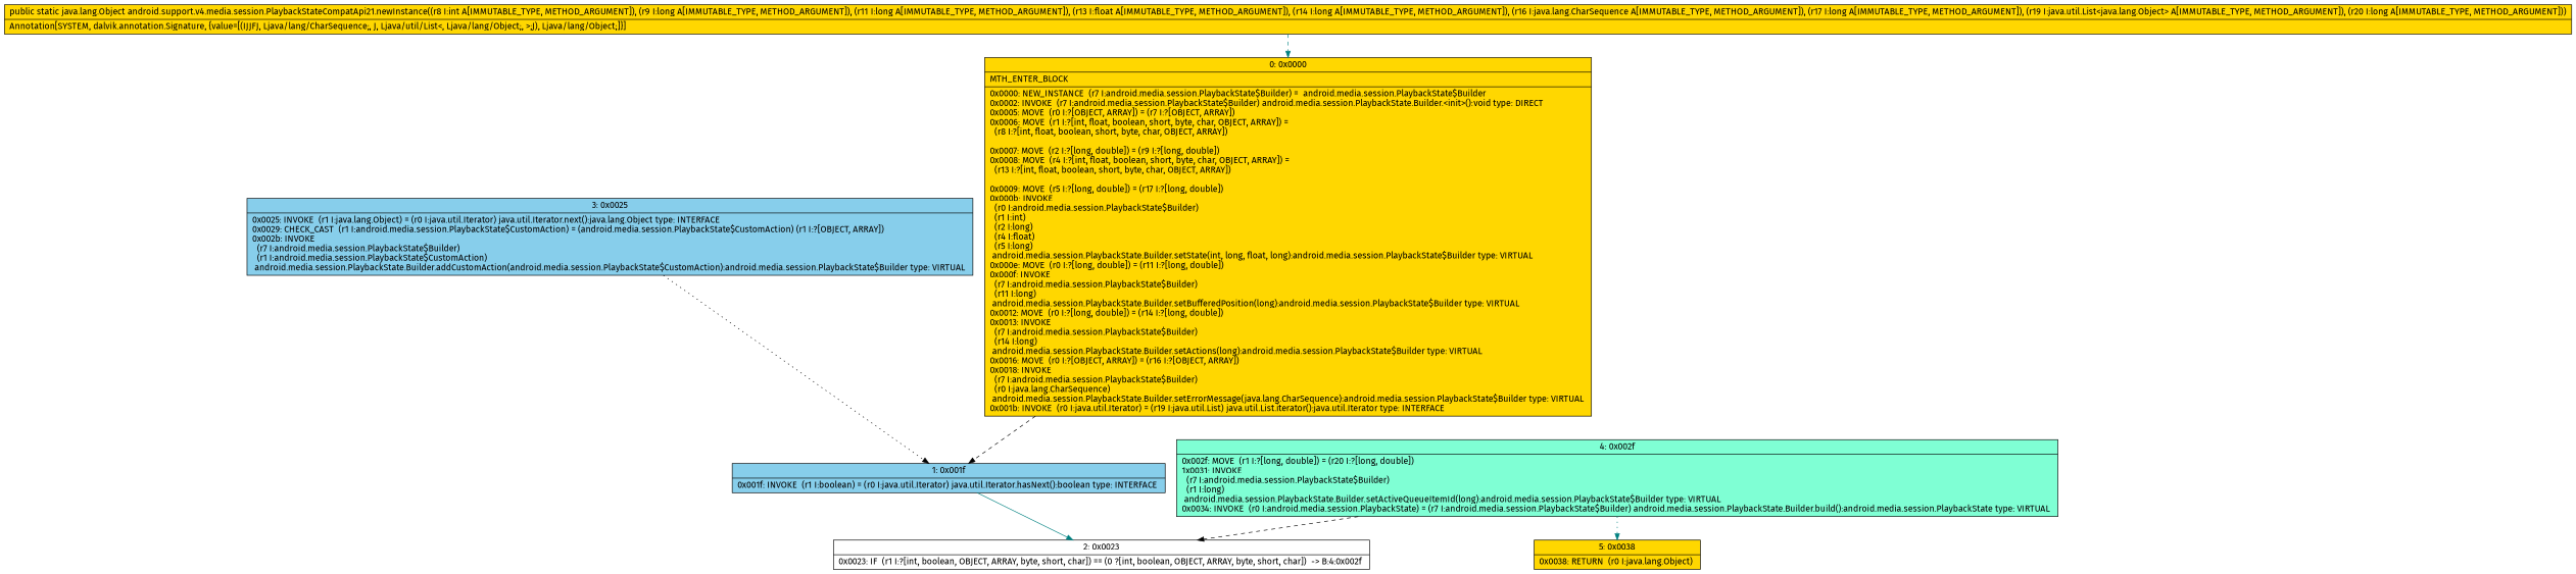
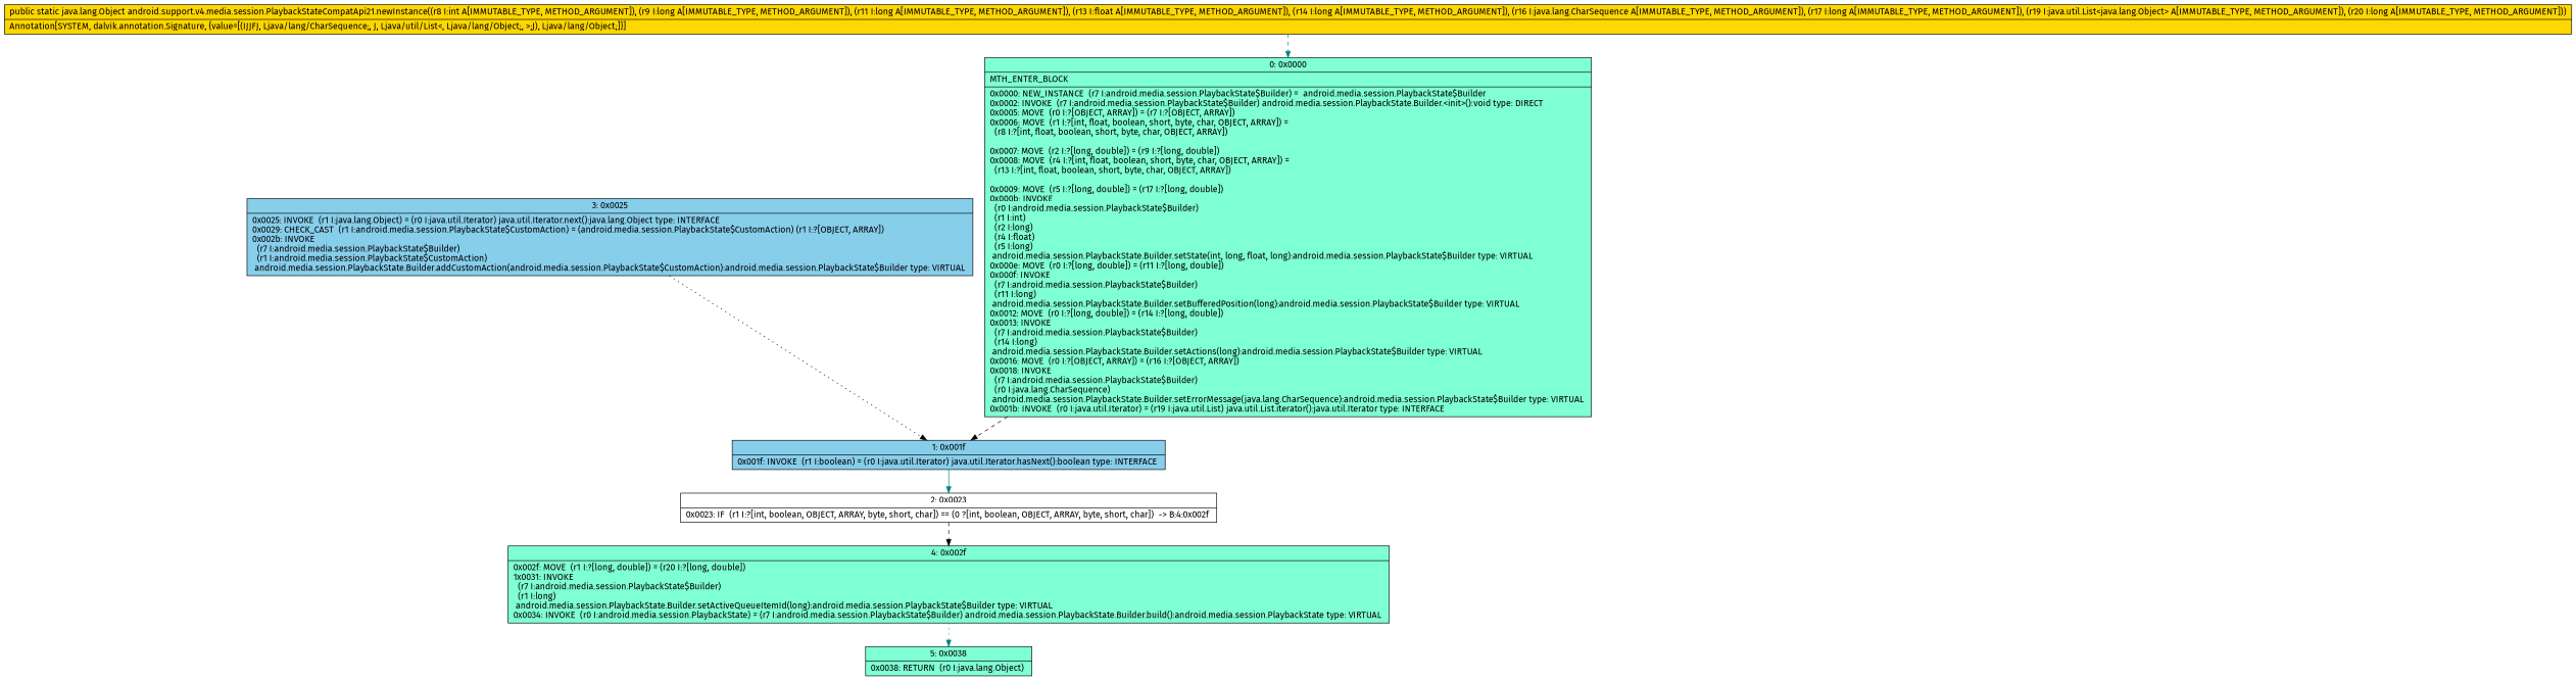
  digraph {
    fontname="Fira Sans"
    node [fillcolor=aquamarine fontname="Fira Sans" shape=record style=filled]
    edge [color=black fontname="Fira Sans" style=dashed]
-   n1 [fillcolor=gold label="{0\:\ 0x0000|MTH_ENTER_BLOCK\l|0x0000: NEW_INSTANCE  (r7 I:android.media.session.PlaybackState$Builder) =  android.media.session.PlaybackState$Builder \l0x0002: INVOKE  (r7 I:android.media.session.PlaybackState$Builder) android.media.session.PlaybackState.Builder.\<init\>():void type: DIRECT \l0x0005: MOVE  (r0 I:?[OBJECT, ARRAY]) = (r7 I:?[OBJECT, ARRAY]) \l0x0006: MOVE  (r1 I:?[int, float, boolean, short, byte, char, OBJECT, ARRAY]) = \l  (r8 I:?[int, float, boolean, short, byte, char, OBJECT, ARRAY])\l \l0x0007: MOVE  (r2 I:?[long, double]) = (r9 I:?[long, double]) \l0x0008: MOVE  (r4 I:?[int, float, boolean, short, byte, char, OBJECT, ARRAY]) = \l  (r13 I:?[int, float, boolean, short, byte, char, OBJECT, ARRAY])\l \l0x0009: MOVE  (r5 I:?[long, double]) = (r17 I:?[long, double]) \l0x000b: INVOKE  \l  (r0 I:android.media.session.PlaybackState$Builder)\l  (r1 I:int)\l  (r2 I:long)\l  (r4 I:float)\l  (r5 I:long)\l android.media.session.PlaybackState.Builder.setState(int, long, float, long):android.media.session.PlaybackState$Builder type: VIRTUAL \l0x000e: MOVE  (r0 I:?[long, double]) = (r11 I:?[long, double]) \l0x000f: INVOKE  \l  (r7 I:android.media.session.PlaybackState$Builder)\l  (r11 I:long)\l android.media.session.PlaybackState.Builder.setBufferedPosition(long):android.media.session.PlaybackState$Builder type: VIRTUAL \l0x0012: MOVE  (r0 I:?[long, double]) = (r14 I:?[long, double]) \l0x0013: INVOKE  \l  (r7 I:android.media.session.PlaybackState$Builder)\l  (r14 I:long)\l android.media.session.PlaybackState.Builder.setActions(long):android.media.session.PlaybackState$Builder type: VIRTUAL \l0x0016: MOVE  (r0 I:?[OBJECT, ARRAY]) = (r16 I:?[OBJECT, ARRAY]) \l0x0018: INVOKE  \l  (r7 I:android.media.session.PlaybackState$Builder)\l  (r0 I:java.lang.CharSequence)\l android.media.session.PlaybackState.Builder.setErrorMessage(java.lang.CharSequence):android.media.session.PlaybackState$Builder type: VIRTUAL \l0x001b: INVOKE  (r0 I:java.util.Iterator) = (r19 I:java.util.List) java.util.List.iterator():java.util.Iterator type: INTERFACE \l}"]
+   n1 [label="{0\:\ 0x0000|MTH_ENTER_BLOCK\l|0x0000: NEW_INSTANCE  (r7 I:android.media.session.PlaybackState$Builder) =  android.media.session.PlaybackState$Builder \l0x0002: INVOKE  (r7 I:android.media.session.PlaybackState$Builder) android.media.session.PlaybackState.Builder.\<init\>():void type: DIRECT \l0x0005: MOVE  (r0 I:?[OBJECT, ARRAY]) = (r7 I:?[OBJECT, ARRAY]) \l0x0006: MOVE  (r1 I:?[int, float, boolean, short, byte, char, OBJECT, ARRAY]) = \l  (r8 I:?[int, float, boolean, short, byte, char, OBJECT, ARRAY])\l \l0x0007: MOVE  (r2 I:?[long, double]) = (r9 I:?[long, double]) \l0x0008: MOVE  (r4 I:?[int, float, boolean, short, byte, char, OBJECT, ARRAY]) = \l  (r13 I:?[int, float, boolean, short, byte, char, OBJECT, ARRAY])\l \l0x0009: MOVE  (r5 I:?[long, double]) = (r17 I:?[long, double]) \l0x000b: INVOKE  \l  (r0 I:android.media.session.PlaybackState$Builder)\l  (r1 I:int)\l  (r2 I:long)\l  (r4 I:float)\l  (r5 I:long)\l android.media.session.PlaybackState.Builder.setState(int, long, float, long):android.media.session.PlaybackState$Builder type: VIRTUAL \l0x000e: MOVE  (r0 I:?[long, double]) = (r11 I:?[long, double]) \l0x000f: INVOKE  \l  (r7 I:android.media.session.PlaybackState$Builder)\l  (r11 I:long)\l android.media.session.PlaybackState.Builder.setBufferedPosition(long):android.media.session.PlaybackState$Builder type: VIRTUAL \l0x0012: MOVE  (r0 I:?[long, double]) = (r14 I:?[long, double]) \l0x0013: INVOKE  \l  (r7 I:android.media.session.PlaybackState$Builder)\l  (r14 I:long)\l android.media.session.PlaybackState.Builder.setActions(long):android.media.session.PlaybackState$Builder type: VIRTUAL \l0x0016: MOVE  (r0 I:?[OBJECT, ARRAY]) = (r16 I:?[OBJECT, ARRAY]) \l0x0018: INVOKE  \l  (r7 I:android.media.session.PlaybackState$Builder)\l  (r0 I:java.lang.CharSequence)\l android.media.session.PlaybackState.Builder.setErrorMessage(java.lang.CharSequence):android.media.session.PlaybackState$Builder type: VIRTUAL \l0x001b: INVOKE  (r0 I:java.util.Iterator) = (r19 I:java.util.List) java.util.List.iterator():java.util.Iterator type: INTERFACE \l}"]
    n2 [fillcolor=skyblue label="{1\:\ 0x001f|0x001f: INVOKE  (r1 I:boolean) = (r0 I:java.util.Iterator) java.util.Iterator.hasNext():boolean type: INTERFACE \l}"]
    n3 [fillcolor=white label="{2\:\ 0x0023|0x0023: IF  (r1 I:?[int, boolean, OBJECT, ARRAY, byte, short, char]) == (0 ?[int, boolean, OBJECT, ARRAY, byte, short, char])  \-\> B:4:0x002f \l}"]
    n4 [label="{4\:\ 0x002f|0x002f: MOVE  (r1 I:?[long, double]) = (r20 I:?[long, double]) \l1x0031: INVOKE  \l  (r7 I:android.media.session.PlaybackState$Builder)\l  (r1 I:long)\l android.media.session.PlaybackState.Builder.setActiveQueueItemId(long):android.media.session.PlaybackState$Builder type: VIRTUAL \l0x0034: INVOKE  (r0 I:android.media.session.PlaybackState) = (r7 I:android.media.session.PlaybackState$Builder) android.media.session.PlaybackState.Builder.build():android.media.session.PlaybackState type: VIRTUAL \l}"]
    n5 [fillcolor=skyblue label="{3\:\ 0x0025|0x0025: INVOKE  (r1 I:java.lang.Object) = (r0 I:java.util.Iterator) java.util.Iterator.next():java.lang.Object type: INTERFACE \l0x0029: CHECK_CAST  (r1 I:android.media.session.PlaybackState$CustomAction) = (android.media.session.PlaybackState$CustomAction) (r1 I:?[OBJECT, ARRAY]) \l0x002b: INVOKE  \l  (r7 I:android.media.session.PlaybackState$Builder)\l  (r1 I:android.media.session.PlaybackState$CustomAction)\l android.media.session.PlaybackState.Builder.addCustomAction(android.media.session.PlaybackState$CustomAction):android.media.session.PlaybackState$Builder type: VIRTUAL \l}"]
-   n6 [fillcolor=gold label="{5\:\ 0x0038|0x0038: RETURN  (r0 I:java.lang.Object) \l}"]
+   n6 [label="{5\:\ 0x0038|0x0038: RETURN  (r0 I:java.lang.Object) \l}"]
    n7 [fillcolor=gold label="{public static java.lang.Object android.support.v4.media.session.PlaybackStateCompatApi21.newInstance((r8 I:int A[IMMUTABLE_TYPE, METHOD_ARGUMENT]), (r9 I:long A[IMMUTABLE_TYPE, METHOD_ARGUMENT]), (r11 I:long A[IMMUTABLE_TYPE, METHOD_ARGUMENT]), (r13 I:float A[IMMUTABLE_TYPE, METHOD_ARGUMENT]), (r14 I:long A[IMMUTABLE_TYPE, METHOD_ARGUMENT]), (r16 I:java.lang.CharSequence A[IMMUTABLE_TYPE, METHOD_ARGUMENT]), (r17 I:long A[IMMUTABLE_TYPE, METHOD_ARGUMENT]), (r19 I:java.util.List\<java.lang.Object\> A[IMMUTABLE_TYPE, METHOD_ARGUMENT]), (r20 I:long A[IMMUTABLE_TYPE, METHOD_ARGUMENT]))  | Annotation[SYSTEM, dalvik.annotation.Signature, \{value=[(IJJFJ, Ljava\/lang\/CharSequence;, J, Ljava\/util\/List\<, Ljava\/lang\/Object;, \>;J), Ljava\/lang\/Object;]\}]\l}"]
    n1 -> n2
    n2 -> n3 [color=teal style=solid]
-   n4 -> n3
+   n3 -> n4
    n4 -> n6 [color=teal style=dotted]
    n5 -> n2 [style=dotted]
    n7 -> n1 [color=teal]
  }
